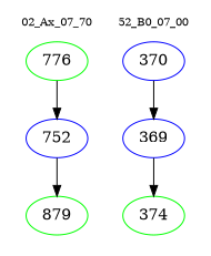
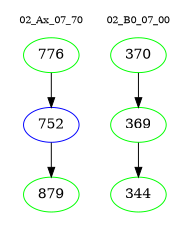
  digraph {
    node [color=green]
    edge [color=black]
    n1 [label=776]
    n2 [color=blue label=752]
    n3 [label=879]
-   n4 [color=blue label=370]
-   n5 [color=blue label=369]
-   n6 [label=374]
+   n4 [label=370]
+   n5 [label=369]
+   n6 [label=344]
    subgraph cluster_1 {
      color=white
      fontsize=10
      label="02_Ax_07_70"
      n1
      n2
      n3
    }
    subgraph cluster_2 {
      color=white
      fontsize=10
-     label="52_B0_07_00"
+     label="02_B0_07_00"
      n4
      n5
      n6
    }
    n1 -> n2
    n2 -> n3
    n4 -> n5
    n5 -> n6
  }
